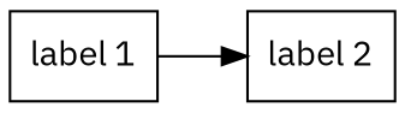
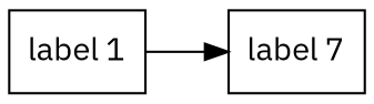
  digraph {
    rankdir=LR
    fontname="IBM Plex Sans"
    node [shape=record fontname="IBM Plex Sans"]
    n1 [label="label 1"]
-   n2 [label="label 2"]
+   n2 [label="label 7"]
    n1 -> n2 [fontname="IBM Plex Sans"]
  }
